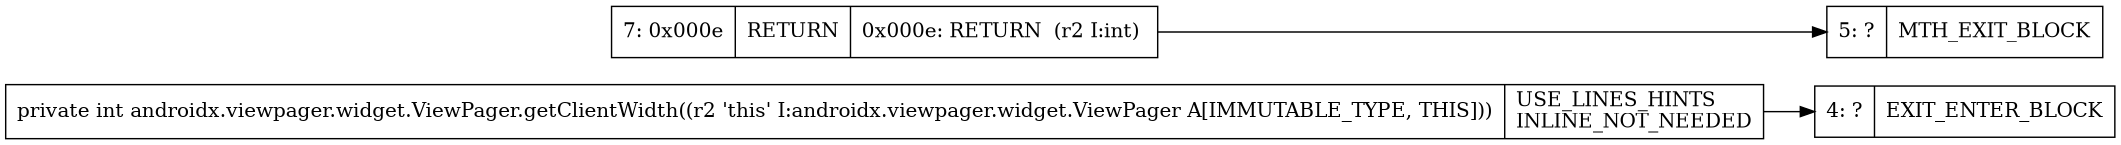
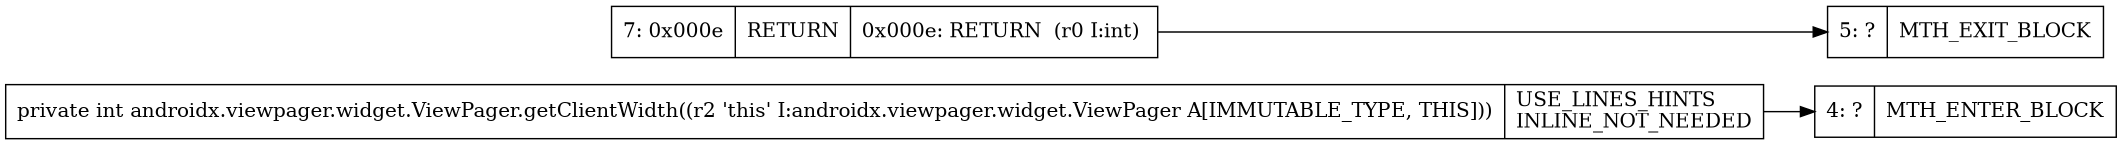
  digraph {
    rankdir=LR
    node [shape=record]
-   n1 [label="{4\:\ ?|EXIT_ENTER_BLOCK\l}"]
-   n2 [label="{7\:\ 0x000e|RETURN\l|0x000e: RETURN  (r2 I:int) \l}"]
+   n1 [label="{4\:\ ?|MTH_ENTER_BLOCK\l}"]
+   n2 [label="{7\:\ 0x000e|RETURN\l|0x000e: RETURN  (r0 I:int) \l}"]
    n3 [label="{5\:\ ?|MTH_EXIT_BLOCK\l}"]
    n4 [label="{private int androidx.viewpager.widget.ViewPager.getClientWidth((r2 'this' I:androidx.viewpager.widget.ViewPager A[IMMUTABLE_TYPE, THIS]))  | USE_LINES_HINTS\lINLINE_NOT_NEEDED\l}"]
    n2 -> n3
    n4 -> n1
  }
